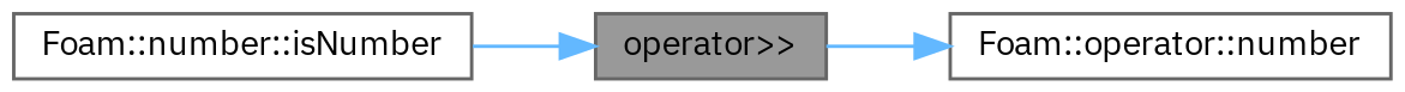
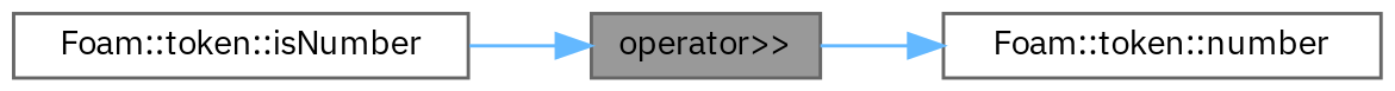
  digraph {
    fontname="IBM Plex Sans"
    rankdir=LR
    node [color=grey40 fillcolor=white fontname="IBM Plex Sans" fontsize=10 shape=box style=filled]
    edge [color=steelblue1 fontname="IBM Plex Sans" fontsize=10 labelfontname=Helvetica labelfontsize=10 style=solid]
    n1 [color=gray40 fillcolor=grey60 fontcolor=black height=0.2 label="operator\>\>" width=0.4]
-   n2 [height=0.2 label="Foam::operator::number" width=0.4]
-   n3 [height=0.2 label="Foam::number::isNumber" width=0.4]
+   n2 [height=0.2 label="Foam::token::number" width=0.4]
+   n3 [height=0.2 label="Foam::token::isNumber" width=0.4]
    n1 -> n2
    n3 -> n1
  }
